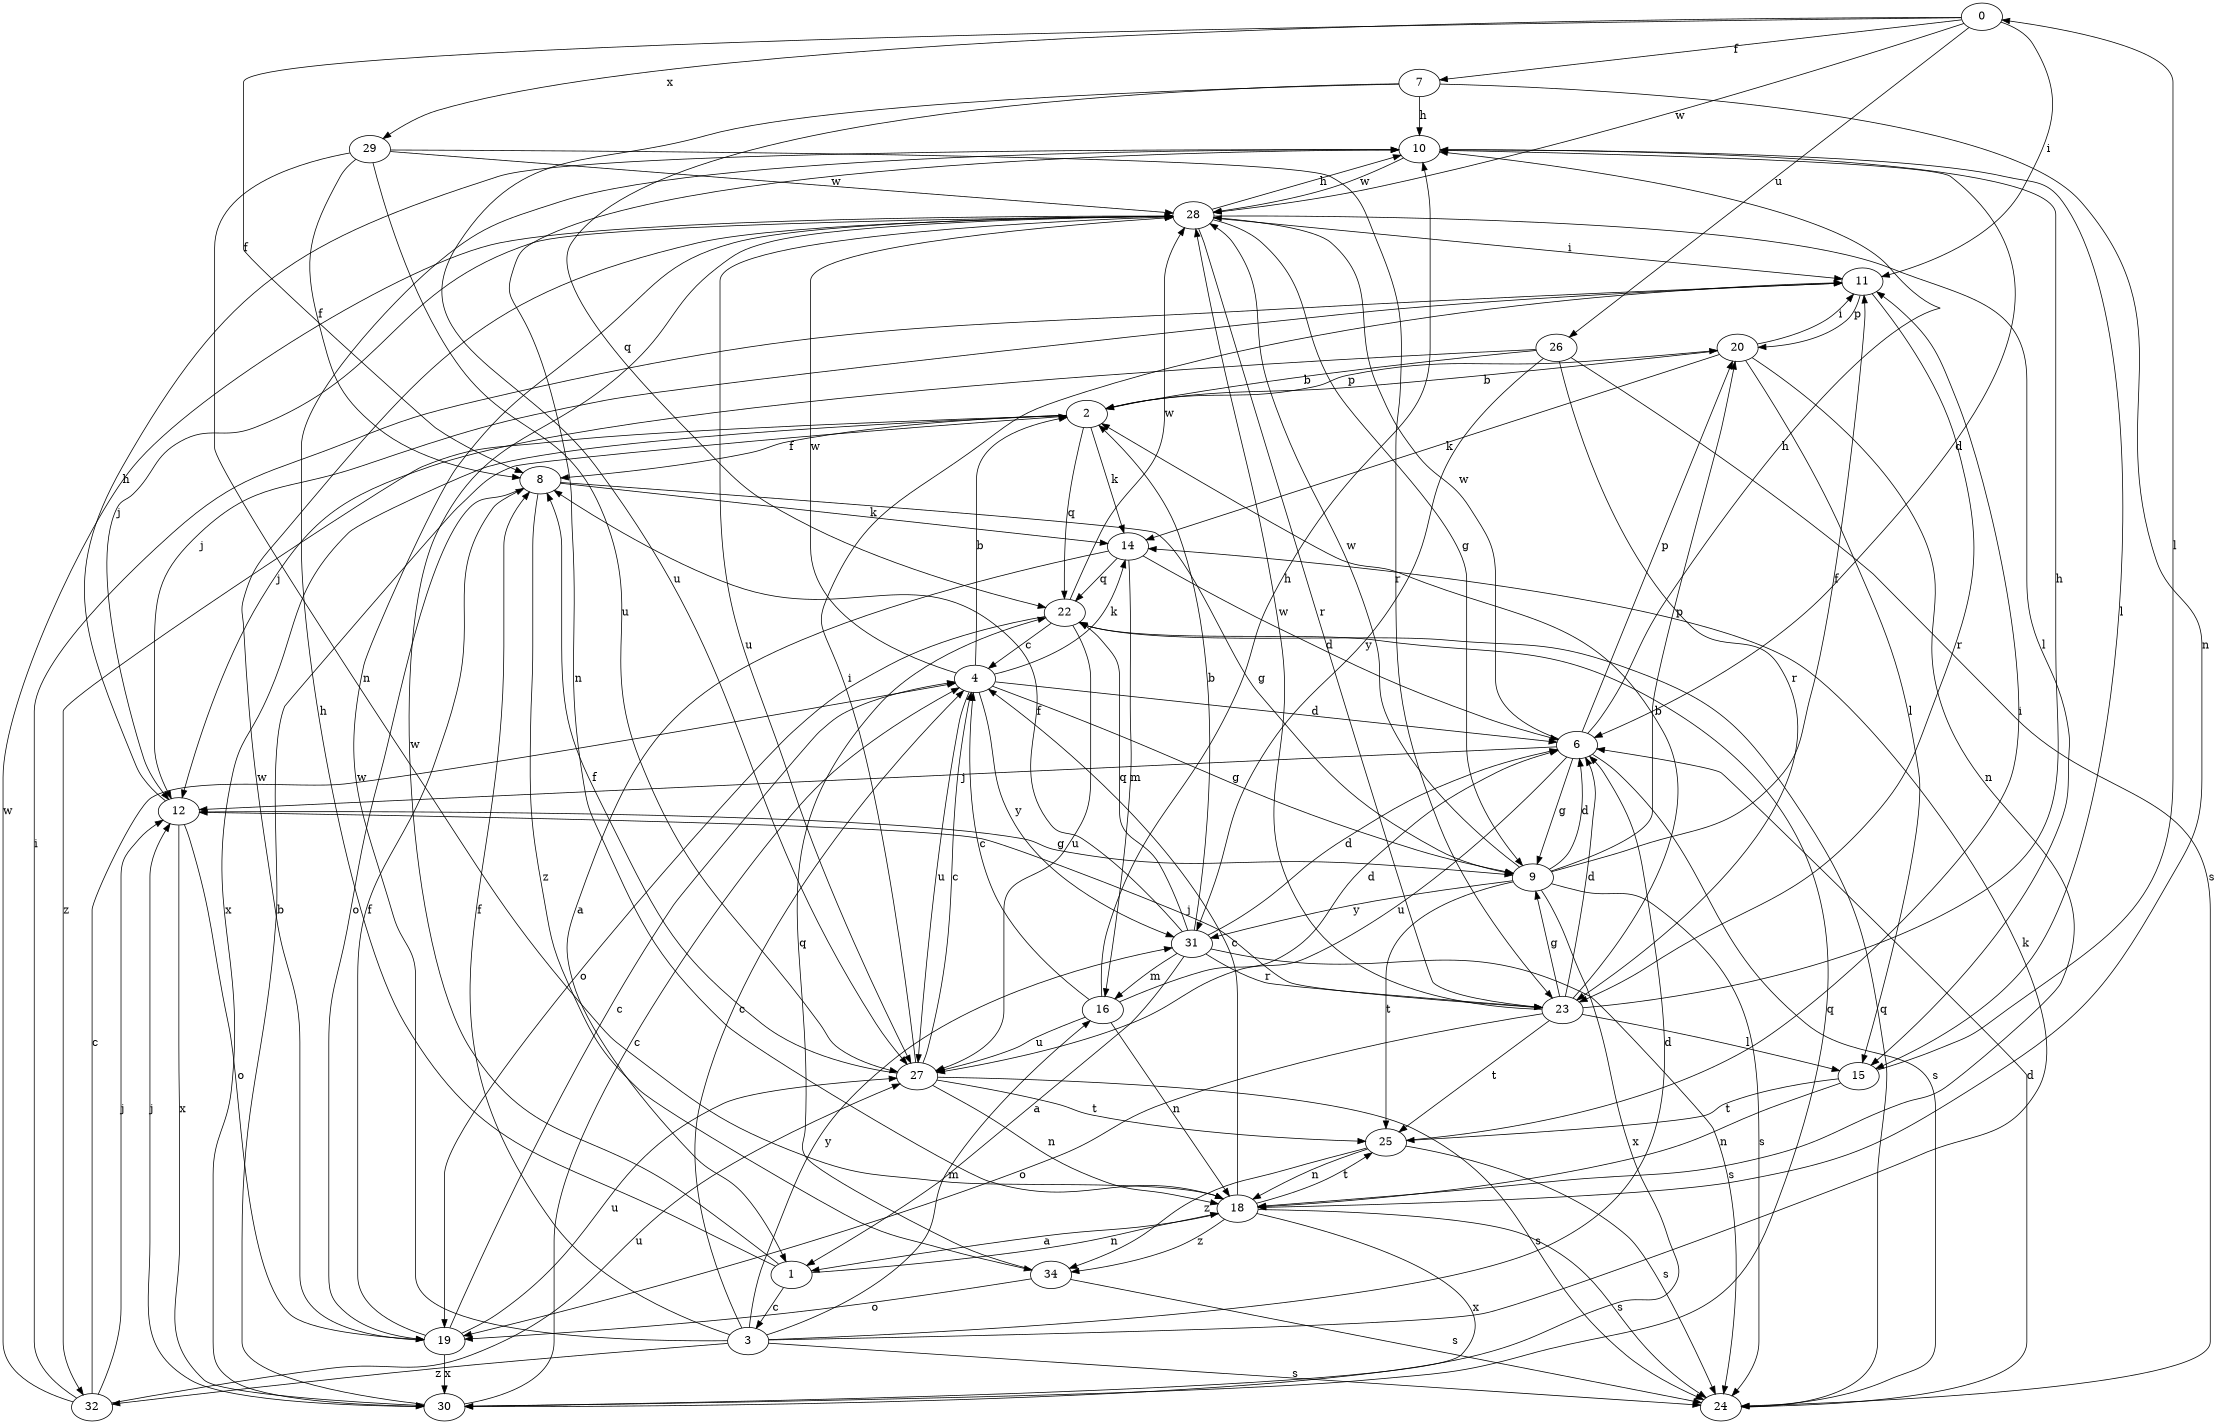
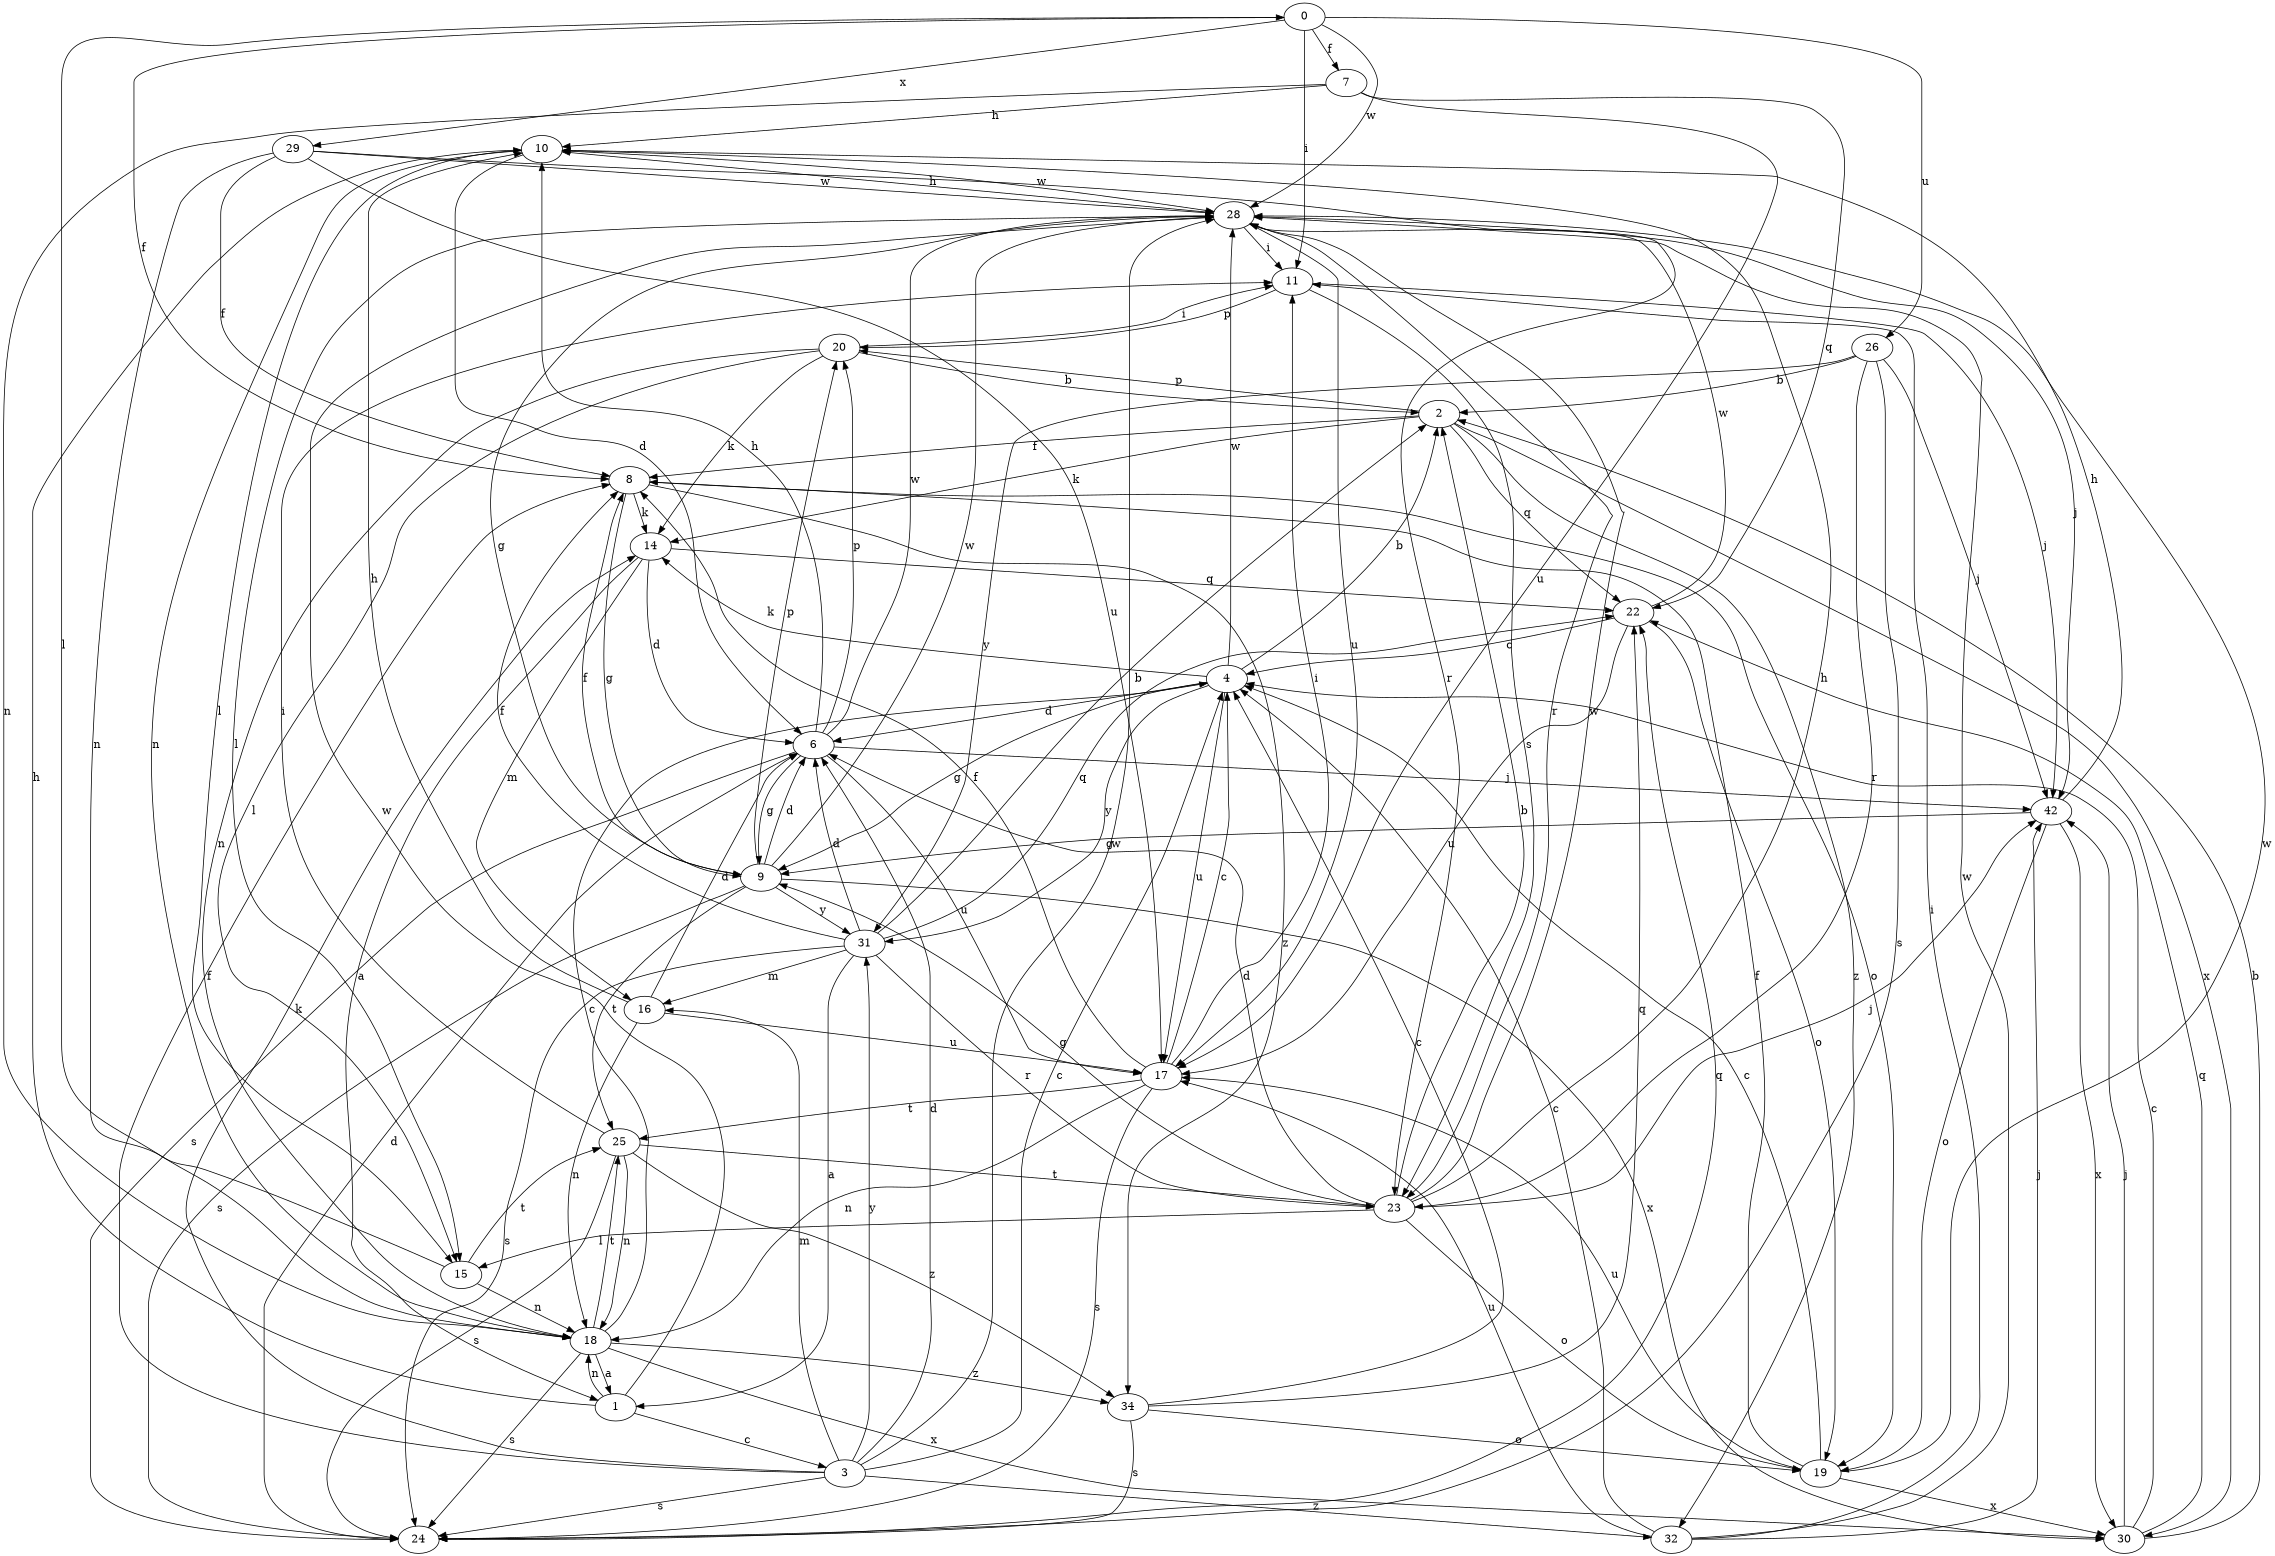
  strict digraph {
    0
    7
    8
    11
    26
    28
    29
    10
    18
    22
-   27
+   27 [label=17]
    14
    9
    19
    34
    20
-   12
+   12 [label=42]
    23
    15
    25
    2
    31
    24
    1
    3
    32
    4
    6
    16
    30
    0 -> 7 [label=f]
    0 -> 8 [label=f]
    0 -> 11 [label=i]
    0 -> 26 [label=u]
    0 -> 28 [label=w]
    0 -> 29 [label=x]
    7 -> 10 [label=h]
    7 -> 18 [label=n]
    7 -> 22 [label=q]
    7 -> 27 [label=u]
    8 -> 14 [label=k]
    8 -> 9 [label=g]
    8 -> 19 [label=o]
    8 -> 34 [label=z]
    11 -> 20 [label=p]
    11 -> 12 [label=j]
-   11 -> 23 [label=r]
+   11 -> 23 [label=s]
    26 -> 12 [label=j]
    26 -> 23 [label=r]
    26 -> 2 [label=b]
    26 -> 31 [label=y]
    26 -> 24 [label=s]
    28 -> 11 [label=i]
    28 -> 10 [label=h]
    28 -> 27 [label=u]
    28 -> 9 [label=g]
    28 -> 12 [label=j]
    28 -> 23 [label=r]
    28 -> 15 [label=l]
    29 -> 8 [label=f]
    29 -> 28 [label=w]
    29 -> 18 [label=n]
    29 -> 27 [label=u]
    29 -> 23 [label=r]
    10 -> 28 [label=w]
    10 -> 18 [label=n]
    10 -> 15 [label=l]
    10 -> 6 [label=d]
    18 -> 34 [label=z]
    18 -> 25 [label=t]
    18 -> 24 [label=s]
    18 -> 1 [label=a]
    18 -> 4 [label=c]
    18 -> 30 [label=x]
    22 -> 28 [label=w]
    22 -> 27 [label=u]
    22 -> 19 [label=o]
    22 -> 4 [label=c]
    27 -> 8 [label=f]
    27 -> 11 [label=i]
    27 -> 18 [label=n]
    27 -> 25 [label=t]
    27 -> 24 [label=s]
    27 -> 4 [label=c]
    14 -> 22 [label=q]
    14 -> 1 [label=a]
    14 -> 6 [label=d]
    14 -> 16 [label=m]
-   9 -> 11 [label=f]
+   9 -> 8 [label=f]
    9 -> 28 [label=w]
    9 -> 20 [label=p]
    9 -> 25 [label=t]
    9 -> 31 [label=y]
    9 -> 24 [label=s]
    9 -> 6 [label=d]
    9 -> 30 [label=x]
    19 -> 8 [label=f]
    19 -> 28 [label=w]
    19 -> 27 [label=u]
    19 -> 4 [label=c]
    19 -> 30 [label=x]
    34 -> 22 [label=q]
    34 -> 19 [label=o]
    34 -> 24 [label=s]
    20 -> 11 [label=i]
    20 -> 18 [label=n]
    20 -> 14 [label=k]
    20 -> 15 [label=l]
    20 -> 2 [label=b]
    12 -> 10 [label=h]
    12 -> 9 [label=g]
    12 -> 19 [label=o]
    12 -> 30 [label=x]
    23 -> 28 [label=w]
    23 -> 10 [label=h]
    23 -> 9 [label=g]
    23 -> 19 [label=o]
    23 -> 12 [label=j]
    23 -> 15 [label=l]
-   23 -> 25 [label=t]
+   25 -> 23 [label=t]
    23 -> 2 [label=b]
    23 -> 6 [label=d]
    15 -> 0 [label=l]
    15 -> 18 [label=n]
    15 -> 25 [label=t]
    25 -> 11 [label=i]
    25 -> 18 [label=n]
    25 -> 34 [label=z]
    25 -> 24 [label=s]
    2 -> 8 [label=f]
    2 -> 22 [label=q]
    2 -> 14 [label=k]
    2 -> 20 [label=p]
    2 -> 32 [label=z]
    2 -> 30 [label=x]
    31 -> 8 [label=f]
    31 -> 22 [label=q]
    31 -> 23 [label=r]
    31 -> 2 [label=b]
    31 -> 24 [label=s]
    31 -> 1 [label=a]
    31 -> 6 [label=d]
    31 -> 16 [label=m]
    24 -> 22 [label=q]
    24 -> 6 [label=d]
    1 -> 28 [label=w]
    1 -> 10 [label=h]
    1 -> 18 [label=n]
    1 -> 3 [label=c]
    3 -> 8 [label=f]
    3 -> 28 [label=w]
    3 -> 14 [label=k]
    3 -> 31 [label=y]
    3 -> 24 [label=s]
    3 -> 32 [label=z]
    3 -> 4 [label=c]
    3 -> 6 [label=d]
    3 -> 16 [label=m]
    32 -> 11 [label=i]
    32 -> 28 [label=w]
    32 -> 27 [label=u]
    32 -> 12 [label=j]
    32 -> 4 [label=c]
    4 -> 28 [label=w]
    4 -> 27 [label=u]
    4 -> 14 [label=k]
    4 -> 9 [label=g]
    4 -> 2 [label=b]
    4 -> 31 [label=y]
    4 -> 6 [label=d]
    6 -> 28 [label=w]
    6 -> 10 [label=h]
    6 -> 27 [label=u]
    6 -> 9 [label=g]
    6 -> 20 [label=p]
    6 -> 12 [label=j]
    6 -> 24 [label=s]
    16 -> 10 [label=h]
    16 -> 18 [label=n]
    16 -> 27 [label=u]
-   16 -> 4 [label=c]
+   34 -> 4 [label=c]
    16 -> 6 [label=d]
    30 -> 22 [label=q]
    30 -> 12 [label=j]
    30 -> 2 [label=b]
    30 -> 4 [label=c]
  }
